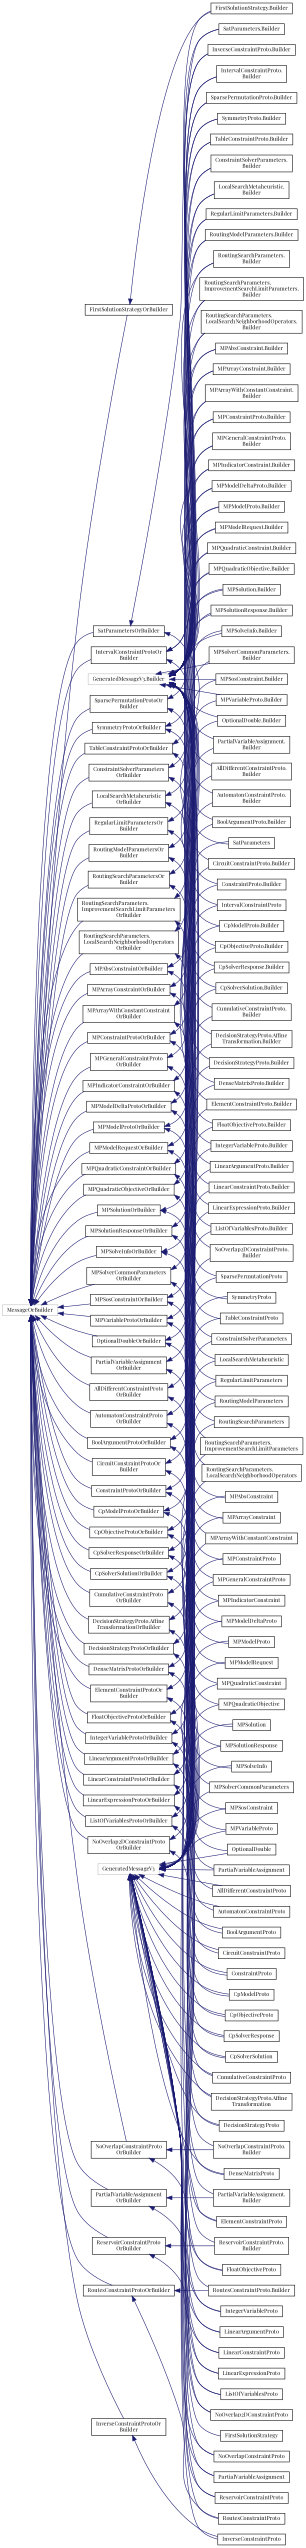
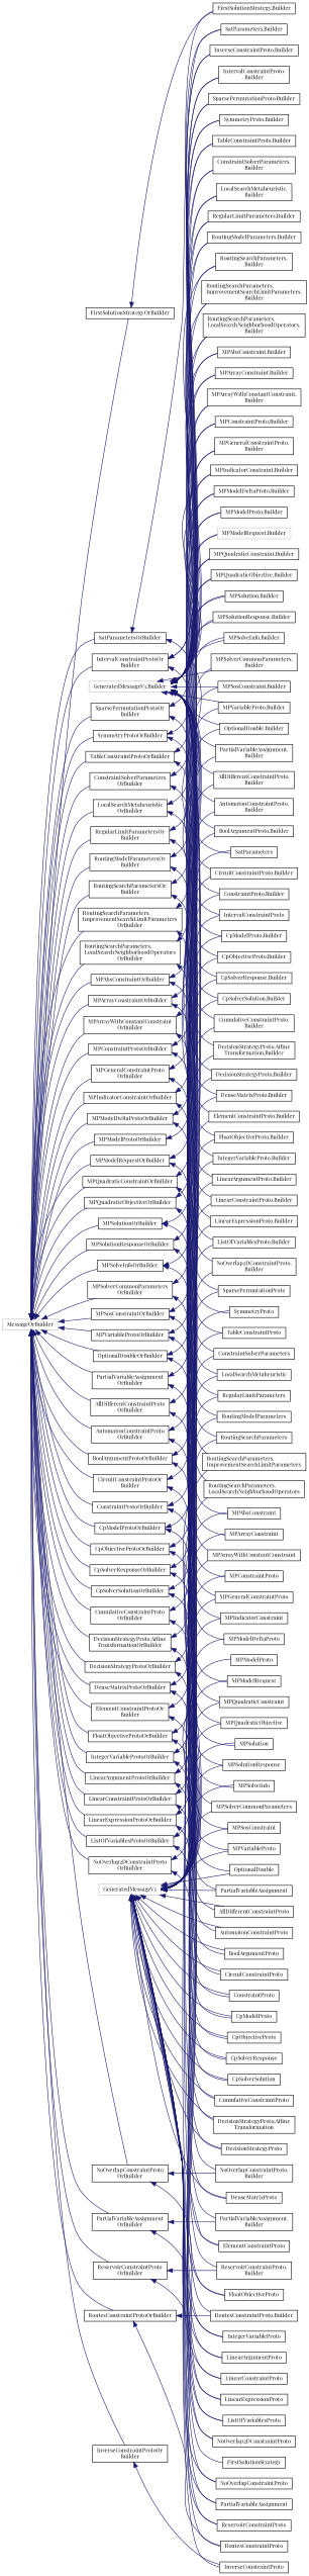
  digraph {
    fontname="Playfair Display"
    rankdir=LR
    node [color=black fillcolor=white fontname="Playfair Display" fontsize=10 shape=record style=filled]
    edge [color=midnightblue dir=back fontname="Playfair Display" fontsize=10 labelfontname=Helvetica labelfontsize=10 style=solid]
    n1 [color=grey75 height=0.2 label="GeneratedMessageV3.Builder" width=0.4]
    n2 [height=0.2 label="ConstraintSolverParameters.\lBuilder" width=0.4]
    n3 [height=0.2 label="FirstSolutionStrategy.Builder" width=0.4]
    n4 [height=0.2 label="LocalSearchMetaheuristic.\lBuilder" width=0.4]
    n5 [height=0.2 label="RegularLimitParameters.Builder" width=0.4]
    n6 [height=0.2 label="RoutingModelParameters.Builder" width=0.4]
    n7 [height=0.2 label="RoutingSearchParameters.\lBuilder" width=0.4]
    n8 [height=0.2 label="RoutingSearchParameters.\lImprovementSearchLimitParameters.\lBuilder" width=0.4]
    n9 [height=0.2 label="RoutingSearchParameters.\lLocalSearchNeighborhoodOperators.\lBuilder" width=0.4]
    n10 [height=0.2 label="MPAbsConstraint.Builder" width=0.4]
    n11 [height=0.2 label="MPArrayConstraint.Builder" width=0.4]
    n12 [height=0.2 label="MPArrayWithConstantConstraint.\lBuilder" width=0.4]
    n13 [height=0.2 label="MPConstraintProto.Builder" width=0.4]
    n14 [height=0.2 label="MPGeneralConstraintProto.\lBuilder" width=0.4]
    n15 [height=0.2 label="MPIndicatorConstraint.Builder" width=0.4]
    n16 [height=0.2 label="MPModelDeltaProto.Builder" width=0.4]
    n17 [height=0.2 label="MPModelProto.Builder" width=0.4]
-   n18 [height=0.2 label="MPModelRequest.Builder" width=0.4]
+   n18 [color=grey75 height=0.2 label="MPModelRequest.Builder" width=0.4]
    n19 [height=0.2 label="MPQuadraticConstraint.Builder" width=0.4]
    n20 [height=0.2 label="MPQuadraticObjective.Builder" width=0.4]
    n21 [height=0.2 label="MPSolution.Builder" width=0.4]
    n22 [height=0.2 label="MPSolutionResponse.Builder" width=0.4]
    n23 [height=0.2 label="MPSolveInfo.Builder" width=0.4]
    n24 [height=0.2 label="MPSolverCommonParameters.\lBuilder" width=0.4]
    n25 [height=0.2 label="MPSosConstraint.Builder" width=0.4]
    n26 [height=0.2 label="MPVariableProto.Builder" width=0.4]
    n27 [height=0.2 label="OptionalDouble.Builder" width=0.4]
    n28 [height=0.2 label="PartialVariableAssignment.\lBuilder" width=0.4]
    n29 [height=0.2 label="AllDifferentConstraintProto.\lBuilder" width=0.4]
    n30 [height=0.2 label="AutomatonConstraintProto.\lBuilder" width=0.4]
    n31 [height=0.2 label="BoolArgumentProto.Builder" width=0.4]
    n32 [height=0.2 label="CircuitConstraintProto.Builder" width=0.4]
    n33 [height=0.2 label="ConstraintProto.Builder" width=0.4]
    n34 [height=0.2 label="CpModelProto.Builder" width=0.4]
    n35 [height=0.2 label="CpObjectiveProto.Builder" width=0.4]
    n36 [height=0.2 label="CpSolverResponse.Builder" width=0.4]
    n37 [height=0.2 label="CpSolverSolution.Builder" width=0.4]
    n38 [height=0.2 label="CumulativeConstraintProto.\lBuilder" width=0.4]
    n39 [height=0.2 label="DecisionStrategyProto.Affine\lTransformation.Builder" width=0.4]
    n40 [height=0.2 label="DecisionStrategyProto.Builder" width=0.4]
    n41 [height=0.2 label="DenseMatrixProto.Builder" width=0.4]
    n42 [height=0.2 label="ElementConstraintProto.Builder" width=0.4]
    n43 [height=0.2 label="FloatObjectiveProto.Builder" width=0.4]
    n44 [height=0.2 label="IntegerVariableProto.Builder" width=0.4]
    n45 [height=0.2 label="IntervalConstraintProto.\lBuilder" width=0.4]
    n46 [height=0.2 label="InverseConstraintProto.Builder" width=0.4]
    n47 [height=0.2 label="LinearArgumentProto.Builder" width=0.4]
    n48 [height=0.2 label="LinearConstraintProto.Builder" width=0.4]
    n49 [height=0.2 label="LinearExpressionProto.Builder" width=0.4]
    n50 [height=0.2 label="ListOfVariablesProto.Builder" width=0.4]
    n51 [height=0.2 label="NoOverlap2DConstraintProto.\lBuilder" width=0.4]
    n52 [height=0.2 label="NoOverlapConstraintProto.\lBuilder" width=0.4]
    n53 [height=0.2 label="PartialVariableAssignment.\lBuilder" width=0.4]
    n54 [height=0.2 label="ReservoirConstraintProto.\lBuilder" width=0.4]
    n55 [height=0.2 label="RoutesConstraintProto.Builder" width=0.4]
    n56 [height=0.2 label="SatParameters.Builder" width=0.4]
    n57 [height=0.2 label="SparsePermutationProto.Builder" width=0.4]
    n58 [height=0.2 label="SymmetryProto.Builder" width=0.4]
    n59 [height=0.2 label="TableConstraintProto.Builder" width=0.4]
    n60 [color=grey75 height=0.2 label=GeneratedMessageV3 width=0.4]
    n61 [height=0.2 label=ConstraintSolverParameters width=0.4]
    n62 [height=0.2 label=FirstSolutionStrategy width=0.4]
    n63 [height=0.2 label=LocalSearchMetaheuristic width=0.4]
    n64 [height=0.2 label=RegularLimitParameters width=0.4]
    n65 [height=0.2 label=RoutingModelParameters width=0.4]
    n66 [height=0.2 label=RoutingSearchParameters width=0.4]
    n67 [height=0.2 label="RoutingSearchParameters.\lImprovementSearchLimitParameters" width=0.4]
    n68 [height=0.2 label="RoutingSearchParameters.\lLocalSearchNeighborhoodOperators" width=0.4]
    n69 [height=0.2 label=MPAbsConstraint width=0.4]
    n70 [height=0.2 label=MPArrayConstraint width=0.4]
    n71 [height=0.2 label=MPArrayWithConstantConstraint width=0.4]
    n72 [height=0.2 label=MPConstraintProto width=0.4]
    n73 [height=0.2 label=MPGeneralConstraintProto width=0.4]
    n74 [height=0.2 label=MPIndicatorConstraint width=0.4]
    n75 [height=0.2 label=MPModelDeltaProto width=0.4]
    n76 [height=0.2 label=MPModelProto width=0.4]
    n77 [height=0.2 label=MPModelRequest width=0.4]
    n78 [height=0.2 label=MPQuadraticConstraint width=0.4]
    n79 [height=0.2 label=MPQuadraticObjective width=0.4]
    n80 [height=0.2 label=MPSolution width=0.4]
    n81 [height=0.2 label=MPSolutionResponse width=0.4]
    n82 [height=0.2 label=MPSolveInfo width=0.4]
    n83 [height=0.2 label=MPSolverCommonParameters width=0.4]
    n84 [height=0.2 label=MPSosConstraint width=0.4]
    n85 [height=0.2 label=MPVariableProto width=0.4]
    n86 [height=0.2 label=OptionalDouble width=0.4]
    n87 [height=0.2 label=PartialVariableAssignment width=0.4]
    n88 [height=0.2 label=AllDifferentConstraintProto width=0.4]
    n89 [height=0.2 label=AutomatonConstraintProto width=0.4]
    n90 [height=0.2 label=BoolArgumentProto width=0.4]
    n91 [height=0.2 label=CircuitConstraintProto width=0.4]
    n92 [height=0.2 label=ConstraintProto width=0.4]
    n93 [height=0.2 label=CpModelProto width=0.4]
    n94 [height=0.2 label=CpObjectiveProto width=0.4]
    n95 [height=0.2 label=CpSolverResponse width=0.4]
    n96 [height=0.2 label=CpSolverSolution width=0.4]
    n97 [height=0.2 label=CumulativeConstraintProto width=0.4]
    n98 [height=0.2 label=DecisionStrategyProto width=0.4]
    n99 [height=0.2 label="DecisionStrategyProto.Affine\lTransformation" width=0.4]
    n100 [height=0.2 label=DenseMatrixProto width=0.4]
    n101 [height=0.2 label=ElementConstraintProto width=0.4]
    n102 [height=0.2 label=FloatObjectiveProto width=0.4]
    n103 [height=0.2 label=IntegerVariableProto width=0.4]
    n104 [height=0.2 label=IntervalConstraintProto width=0.4]
    n105 [height=0.2 label=InverseConstraintProto width=0.4]
    n106 [height=0.2 label=LinearArgumentProto width=0.4]
    n107 [height=0.2 label=LinearConstraintProto width=0.4]
    n108 [height=0.2 label=LinearExpressionProto width=0.4]
    n109 [height=0.2 label=ListOfVariablesProto width=0.4]
    n110 [height=0.2 label=NoOverlap2DConstraintProto width=0.4]
    n111 [height=0.2 label=NoOverlapConstraintProto width=0.4]
    n112 [height=0.2 label=PartialVariableAssignment width=0.4]
    n113 [height=0.2 label=ReservoirConstraintProto width=0.4]
    n114 [height=0.2 label=RoutesConstraintProto width=0.4]
    n115 [height=0.2 label=SatParameters width=0.4]
    n116 [height=0.2 label=SparsePermutationProto width=0.4]
    n117 [height=0.2 label=SymmetryProto width=0.4]
    n118 [height=0.2 label=TableConstraintProto width=0.4]
    n119 [color=grey75 height=0.2 label=MessageOrBuilder width=0.4]
    n120 [height=0.2 label="ConstraintSolverParameters\lOrBuilder" width=0.4]
    n121 [height=0.2 label=FirstSolutionStrategyOrBuilder width=0.4]
    n122 [height=0.2 label="LocalSearchMetaheuristic\lOrBuilder" width=0.4]
    n123 [height=0.2 label="RegularLimitParametersOr\lBuilder" width=0.4]
    n124 [height=0.2 label="RoutingModelParametersOr\lBuilder" width=0.4]
    n125 [height=0.2 label="RoutingSearchParameters.\lImprovementSearchLimitParameters\lOrBuilder" width=0.4]
    n126 [height=0.2 label="RoutingSearchParameters.\lLocalSearchNeighborhoodOperators\lOrBuilder" width=0.4]
    n127 [height=0.2 label="RoutingSearchParametersOr\lBuilder" width=0.4]
    n128 [height=0.2 label=MPAbsConstraintOrBuilder width=0.4]
    n129 [height=0.2 label=MPArrayConstraintOrBuilder width=0.4]
    n130 [height=0.2 label="MPArrayWithConstantConstraint\lOrBuilder" width=0.4]
    n131 [height=0.2 label=MPConstraintProtoOrBuilder width=0.4]
    n132 [height=0.2 label="MPGeneralConstraintProto\lOrBuilder" width=0.4]
    n133 [height=0.2 label=MPIndicatorConstraintOrBuilder width=0.4]
    n134 [height=0.2 label=MPModelDeltaProtoOrBuilder width=0.4]
    n135 [height=0.2 label=MPModelProtoOrBuilder width=0.4]
    n136 [height=0.2 label=MPModelRequestOrBuilder width=0.4]
    n137 [height=0.2 label=MPQuadraticConstraintOrBuilder width=0.4]
    n138 [height=0.2 label=MPQuadraticObjectiveOrBuilder width=0.4]
    n139 [height=0.2 label=MPSolutionOrBuilder width=0.4]
    n140 [height=0.2 label=MPSolutionResponseOrBuilder width=0.4]
    n141 [height=0.2 label=MPSolveInfoOrBuilder width=0.4]
    n142 [height=0.2 label="MPSolverCommonParameters\lOrBuilder" width=0.4]
    n143 [height=0.2 label=MPSosConstraintOrBuilder width=0.4]
    n144 [height=0.2 label=MPVariableProtoOrBuilder width=0.4]
    n145 [height=0.2 label=OptionalDoubleOrBuilder width=0.4]
    n146 [height=0.2 label="PartialVariableAssignment\lOrBuilder" width=0.4]
    n147 [height=0.2 label="AllDifferentConstraintProto\lOrBuilder" width=0.4]
    n148 [height=0.2 label="AutomatonConstraintProto\lOrBuilder" width=0.4]
    n149 [height=0.2 label=BoolArgumentProtoOrBuilder width=0.4]
    n150 [height=0.2 label="CircuitConstraintProtoOr\lBuilder" width=0.4]
    n151 [height=0.2 label=ConstraintProtoOrBuilder width=0.4]
    n152 [height=0.2 label=CpModelProtoOrBuilder width=0.4]
    n153 [height=0.2 label=CpObjectiveProtoOrBuilder width=0.4]
    n154 [height=0.2 label=CpSolverResponseOrBuilder width=0.4]
    n155 [height=0.2 label=CpSolverSolutionOrBuilder width=0.4]
    n156 [height=0.2 label="CumulativeConstraintProto\lOrBuilder" width=0.4]
    n157 [height=0.2 label="DecisionStrategyProto.Affine\lTransformationOrBuilder" width=0.4]
    n158 [height=0.2 label=DecisionStrategyProtoOrBuilder width=0.4]
    n159 [height=0.2 label=DenseMatrixProtoOrBuilder width=0.4]
    n160 [height=0.2 label="ElementConstraintProtoOr\lBuilder" width=0.4]
    n161 [height=0.2 label=FloatObjectiveProtoOrBuilder width=0.4]
    n162 [height=0.2 label=IntegerVariableProtoOrBuilder width=0.4]
    n163 [height=0.2 label="IntervalConstraintProtoOr\lBuilder" width=0.4]
    n164 [height=0.2 label="InverseConstraintProtoOr\lBuilder" width=0.4]
    n165 [height=0.2 label=LinearArgumentProtoOrBuilder width=0.4]
    n166 [height=0.2 label=LinearConstraintProtoOrBuilder width=0.4]
    n167 [height=0.2 label=LinearExpressionProtoOrBuilder width=0.4]
    n168 [height=0.2 label=ListOfVariablesProtoOrBuilder width=0.4]
    n169 [height=0.2 label="NoOverlap2DConstraintProto\lOrBuilder" width=0.4]
    n170 [height=0.2 label="NoOverlapConstraintProto\lOrBuilder" width=0.4]
    n171 [height=0.2 label="PartialVariableAssignment\lOrBuilder" width=0.4]
    n172 [height=0.2 label="ReservoirConstraintProto\lOrBuilder" width=0.4]
    n173 [height=0.2 label=RoutesConstraintProtoOrBuilder width=0.4]
    n174 [height=0.2 label=SatParametersOrBuilder width=0.4]
    n175 [height=0.2 label="SparsePermutationProtoOr\lBuilder" width=0.4]
    n176 [height=0.2 label=SymmetryProtoOrBuilder width=0.4]
    n177 [height=0.2 label=TableConstraintProtoOrBuilder width=0.4]
    n1 -> n2
    n1 -> n3
    n1 -> n4
    n1 -> n5
    n1 -> n6
    n1 -> n7
    n1 -> n8
    n1 -> n9
    n1 -> n10
    n1 -> n11
    n1 -> n12
    n1 -> n13
    n1 -> n14
    n1 -> n15
    n1 -> n16
    n1 -> n17
    n1 -> n18
    n1 -> n19
    n1 -> n20
    n1 -> n21
    n1 -> n22
    n1 -> n23
    n1 -> n24
    n1 -> n25
    n1 -> n26
    n1 -> n27
    n1 -> n28
    n1 -> n29
    n1 -> n30
    n1 -> n31
    n1 -> n32
    n1 -> n33
    n1 -> n34
    n1 -> n35
    n1 -> n36
    n1 -> n37
    n1 -> n38
    n1 -> n39
    n1 -> n40
    n1 -> n41
    n1 -> n42
    n1 -> n43
    n1 -> n44
    n1 -> n45
    n1 -> n46
    n1 -> n47
    n1 -> n48
    n1 -> n49
    n1 -> n50
    n1 -> n51
    n1 -> n52
    n1 -> n53
    n1 -> n54
    n1 -> n55
    n1 -> n56
    n1 -> n57
    n1 -> n58
    n1 -> n59
    n60 -> n61
    n60 -> n62
    n60 -> n63
    n60 -> n64
    n60 -> n65
    n60 -> n66
    n60 -> n67
    n60 -> n68
    n60 -> n69
    n60 -> n70
    n60 -> n71
    n60 -> n72
    n60 -> n73
    n60 -> n74
    n60 -> n75
    n60 -> n76
    n60 -> n77
    n60 -> n78
    n60 -> n79
    n60 -> n80
    n60 -> n81
    n60 -> n82
    n60 -> n83
    n60 -> n84
    n60 -> n85
    n60 -> n86
    n60 -> n87
    n60 -> n88
    n60 -> n89
    n60 -> n90
    n60 -> n91
    n60 -> n92
    n60 -> n93
    n60 -> n94
    n60 -> n95
    n60 -> n96
    n60 -> n97
    n60 -> n98
    n60 -> n99
    n60 -> n100
    n60 -> n101
    n60 -> n102
    n60 -> n103
    n60 -> n104
    n60 -> n105
    n60 -> n106
    n60 -> n107
    n60 -> n108
    n60 -> n109
    n60 -> n110
    n60 -> n111
    n60 -> n112
    n60 -> n113
    n60 -> n114
    n60 -> n115
    n60 -> n116
    n60 -> n117
    n60 -> n118
    n119 -> n120
    n119 -> n121
    n119 -> n122
    n119 -> n123
    n119 -> n124
    n119 -> n125
    n119 -> n126
    n119 -> n127
    n119 -> n128
    n119 -> n129
    n119 -> n130
    n119 -> n131
    n119 -> n132
    n119 -> n133
    n119 -> n134
    n119 -> n135
    n119 -> n136
    n119 -> n137
    n119 -> n138
    n119 -> n139
    n119 -> n140
    n119 -> n141
    n119 -> n142
    n119 -> n143
    n119 -> n144
    n119 -> n145
    n119 -> n146
    n119 -> n147
    n119 -> n148
    n119 -> n149
    n119 -> n150
    n119 -> n151
    n119 -> n152
    n119 -> n153
    n119 -> n154
    n119 -> n155
    n119 -> n156
    n119 -> n157
    n119 -> n158
    n119 -> n159
    n119 -> n160
    n119 -> n161
    n119 -> n162
    n119 -> n163
    n119 -> n164
    n119 -> n165
    n119 -> n166
    n119 -> n167
    n119 -> n168
    n119 -> n169
    n119 -> n170
    n119 -> n171
    n119 -> n172
    n119 -> n173
    n119 -> n174
    n119 -> n175
    n119 -> n176
    n119 -> n177
    n120 -> n2
    n120 -> n61
    n121 -> n3
    n122 -> n4
    n122 -> n63
    n123 -> n5
    n123 -> n64
    n124 -> n6
    n124 -> n65
    n125 -> n8
    n125 -> n67
    n126 -> n9
    n126 -> n68
    n127 -> n7
    n127 -> n66
    n128 -> n10
    n128 -> n69
    n129 -> n11
    n129 -> n70
    n130 -> n12
    n130 -> n71
    n131 -> n13
    n131 -> n72
    n132 -> n14
    n132 -> n73
    n133 -> n15
    n133 -> n74
    n134 -> n16
    n134 -> n75
    n135 -> n17
-   n135 -> n76
    n136 -> n18
    n136 -> n77
    n137 -> n19
    n137 -> n78
    n138 -> n20
    n138 -> n79
    n139 -> n21
    n139 -> n80
    n140 -> n22
    n140 -> n81
    n141 -> n23
    n141 -> n82
    n142 -> n24
    n142 -> n83
    n143 -> n25
    n143 -> n84
    n144 -> n26
    n144 -> n85
    n145 -> n27
    n145 -> n86
    n146 -> n28
    n146 -> n87
    n147 -> n29
    n147 -> n88
    n148 -> n30
    n148 -> n89
    n149 -> n31
    n149 -> n90
    n150 -> n32
    n150 -> n91
    n151 -> n33
    n151 -> n92
    n152 -> n34
    n152 -> n93
    n153 -> n35
    n153 -> n94
    n154 -> n36
    n154 -> n95
    n155 -> n37
    n155 -> n96
    n156 -> n38
    n156 -> n97
    n157 -> n39
    n157 -> n99
    n158 -> n40
    n158 -> n98
    n159 -> n41
    n159 -> n100
    n160 -> n42
    n160 -> n101
    n161 -> n43
    n161 -> n102
    n162 -> n44
    n162 -> n103
    n163 -> n45
    n163 -> n46
    n163 -> n104
    n164 -> n105
    n165 -> n47
    n165 -> n106
    n166 -> n48
    n166 -> n107
    n167 -> n49
    n167 -> n108
    n168 -> n50
    n168 -> n109
    n169 -> n51
    n169 -> n110
    n170 -> n52
    n170 -> n111
    n171 -> n53
    n171 -> n112
    n172 -> n54
    n172 -> n113
    n173 -> n55
    n173 -> n114
    n174 -> n56
    n174 -> n115
    n175 -> n57
    n175 -> n116
    n176 -> n58
    n176 -> n117
    n177 -> n59
    n177 -> n118
  }
